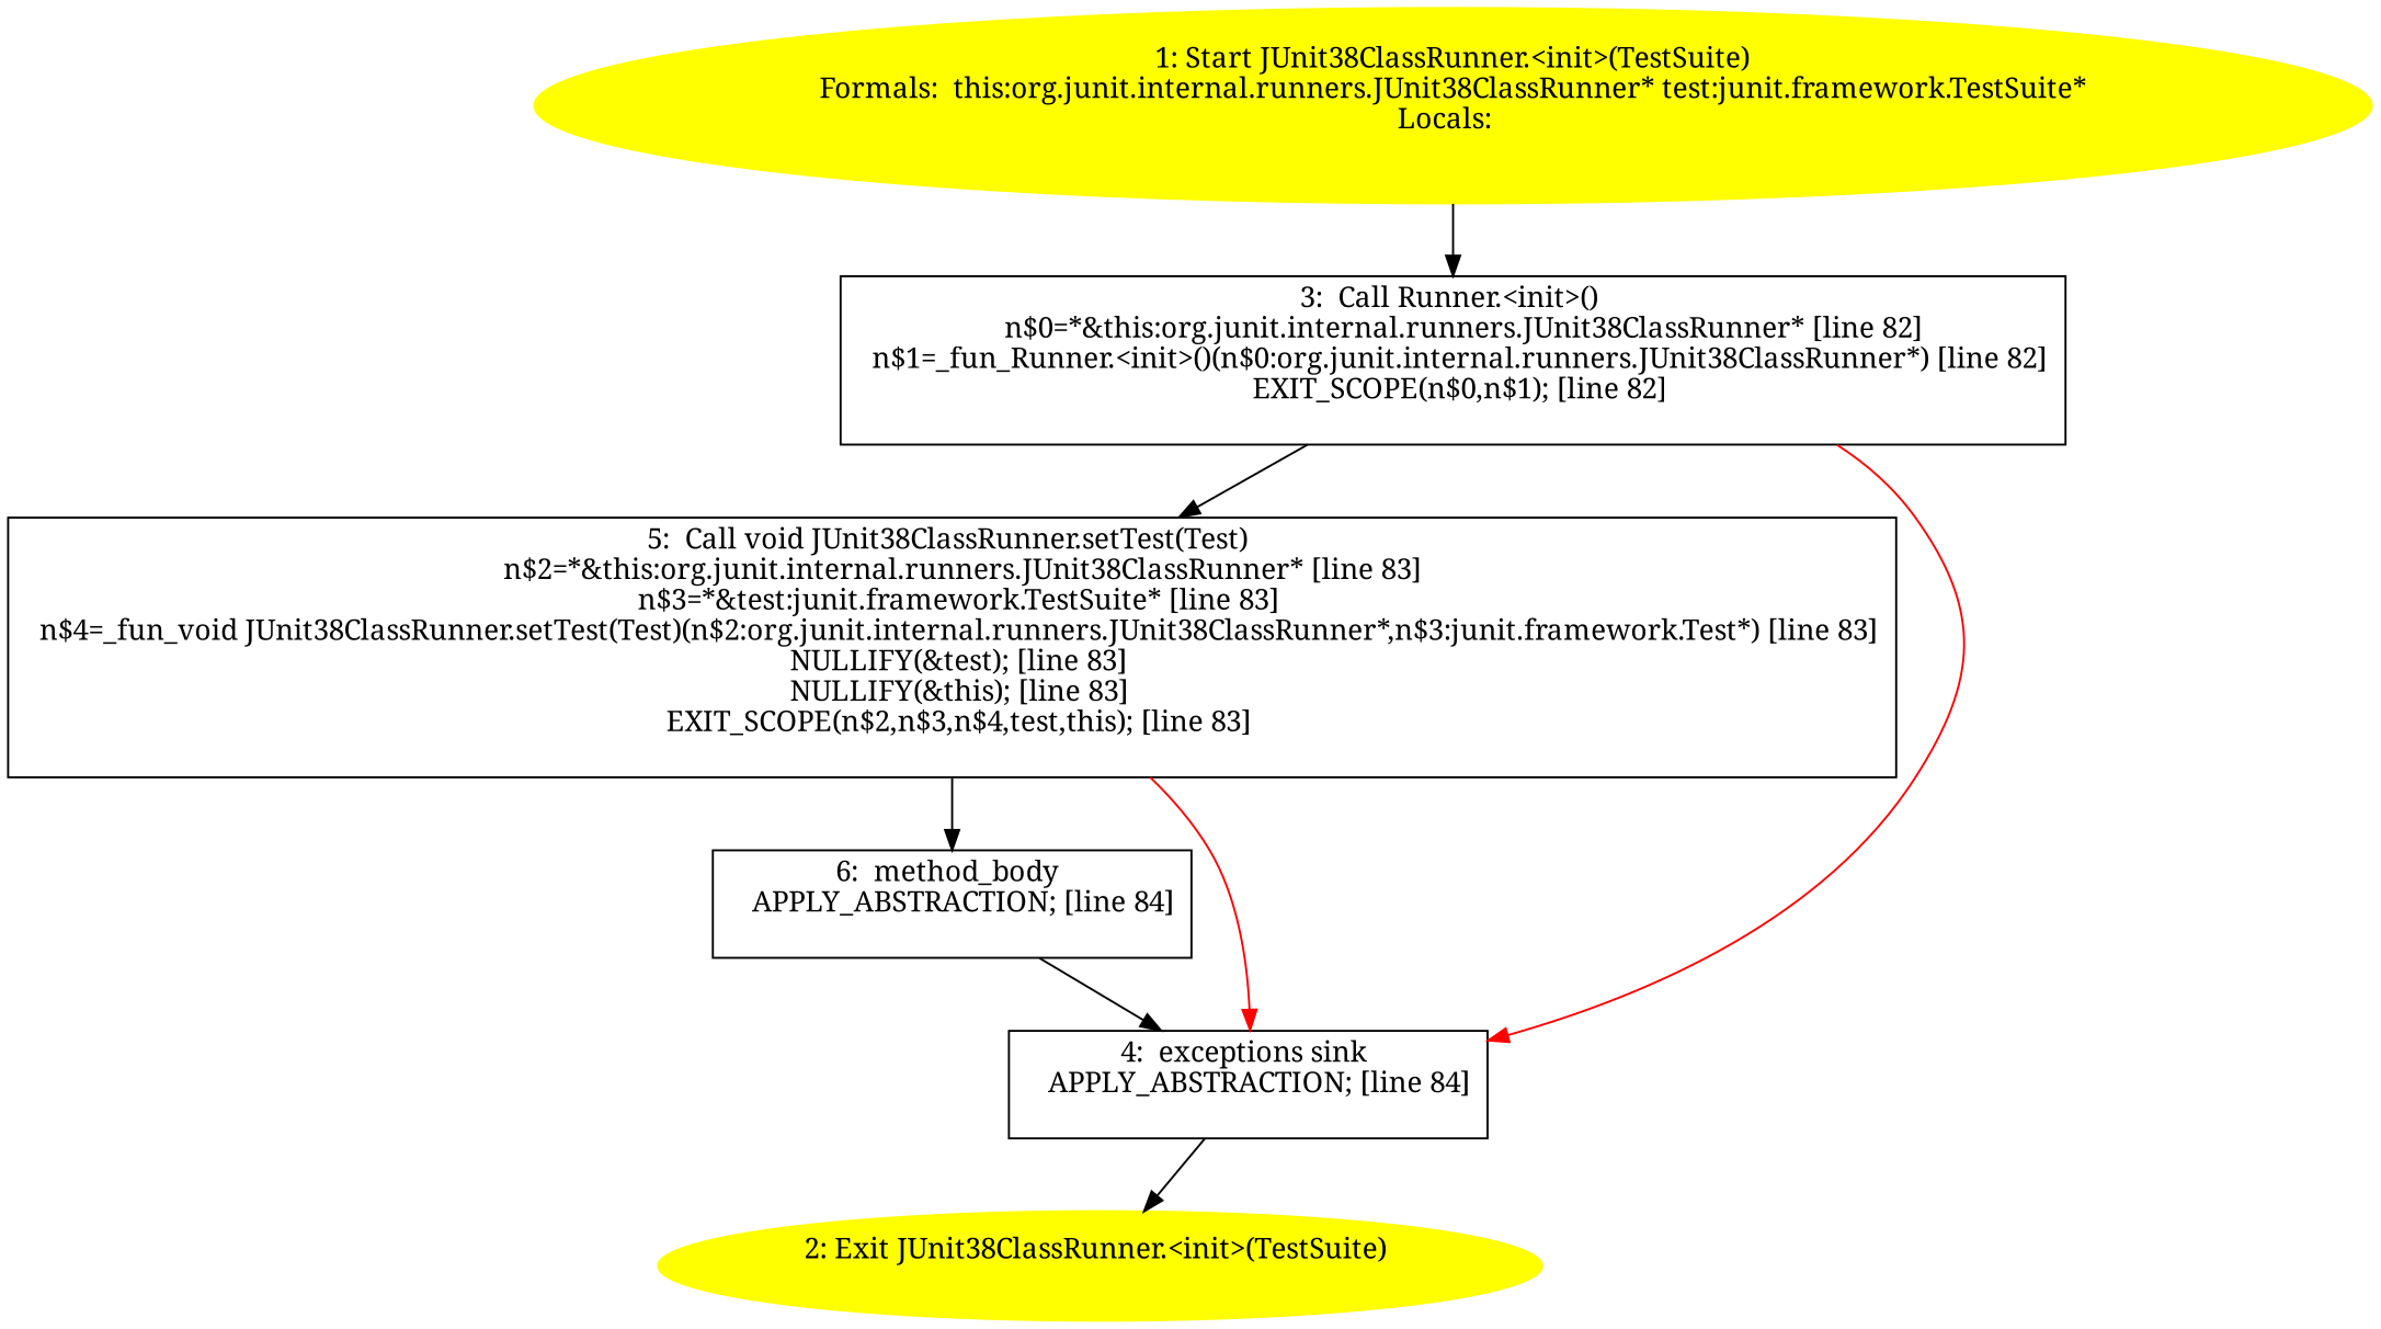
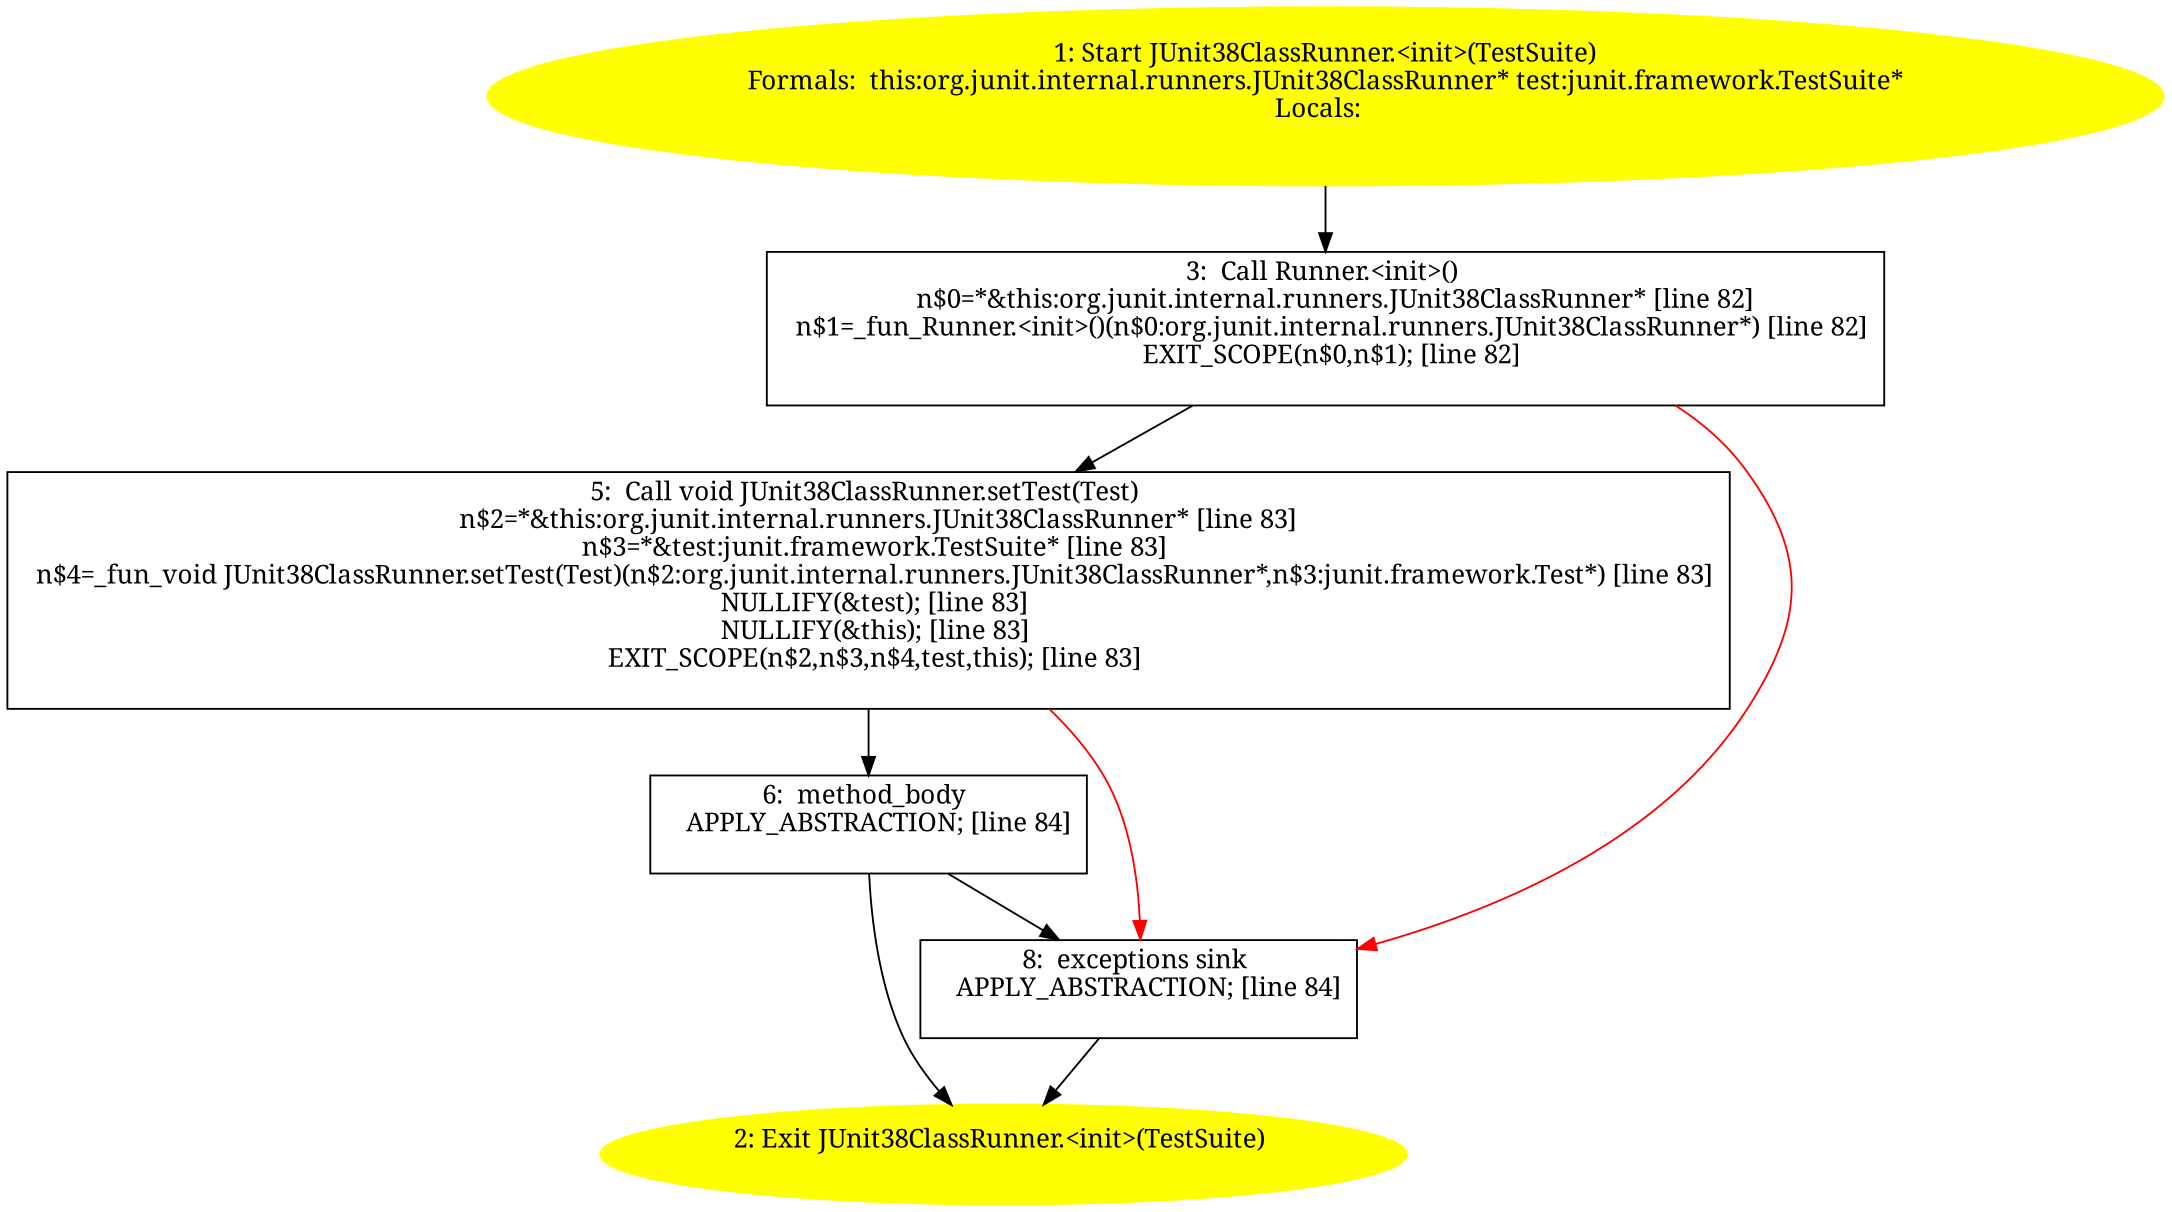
  digraph {
    fontname="Noto Serif"
    node [fontname="Noto Serif" shape=box]
    edge [fontname="Noto Serif"]
    n1 [color=yellow label="1: Start JUnit38ClassRunner.<init>(TestSuite)\nFormals:  this:org.junit.internal.runners.JUnit38ClassRunner* test:junit.framework.TestSuite*\nLocals:  \n  " style=filled shape=""]
    n2 [label="3:  Call Runner.<init>() \n   n$0=*&this:org.junit.internal.runners.JUnit38ClassRunner* [line 82]\n  n$1=_fun_Runner.<init>()(n$0:org.junit.internal.runners.JUnit38ClassRunner*) [line 82]\n  EXIT_SCOPE(n$0,n$1); [line 82]\n "]
    n3 [label="5:  Call void JUnit38ClassRunner.setTest(Test) \n   n$2=*&this:org.junit.internal.runners.JUnit38ClassRunner* [line 83]\n  n$3=*&test:junit.framework.TestSuite* [line 83]\n  n$4=_fun_void JUnit38ClassRunner.setTest(Test)(n$2:org.junit.internal.runners.JUnit38ClassRunner*,n$3:junit.framework.Test*) [line 83]\n  NULLIFY(&test); [line 83]\n  NULLIFY(&this); [line 83]\n  EXIT_SCOPE(n$2,n$3,n$4,test,this); [line 83]\n "]
-   n4 [label="4:  exceptions sink \n   APPLY_ABSTRACTION; [line 84]\n "]
+   n4 [label="8:  exceptions sink \n   APPLY_ABSTRACTION; [line 84]\n "]
    n5 [label="6:  method_body \n   APPLY_ABSTRACTION; [line 84]\n "]
    n6 [color=yellow label="2: Exit JUnit38ClassRunner.<init>(TestSuite) \n  " style=filled shape=""]
    n1 -> n2
    n2 -> n3
    n2 -> n4 [color=red]
    n3 -> n4 [color=red]
    n3 -> n5
    n4 -> n6
    n5 -> n4 [color=black]
+   n5 -> n6
  }
